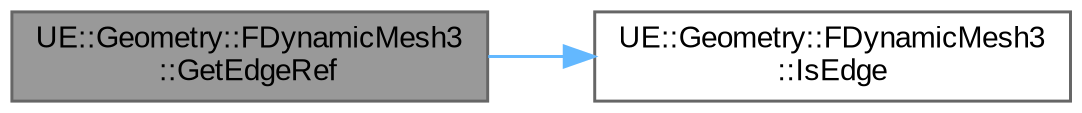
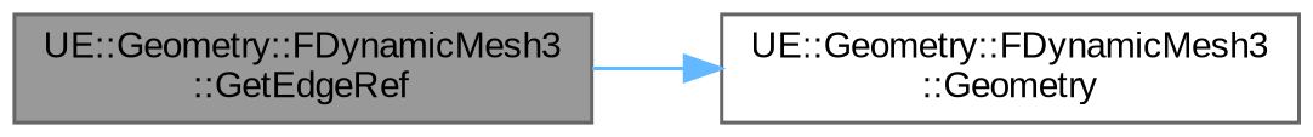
  digraph {
    rankdir=LR
    fontname="Liberation Sans"
    node [fontname="Liberation Sans" fontsize=10 shape=box style=filled]
    n1 [color=gray40 fillcolor=grey60 fontcolor=black height=0.2 label="UE::Geometry::FDynamicMesh3\l::GetEdgeRef" width=0.4]
-   n2 [color=grey40 fillcolor=white height=0.2 label="UE::Geometry::FDynamicMesh3\l::IsEdge" width=0.4]
+   n2 [color=grey40 fillcolor=white height=0.2 label="UE::Geometry::FDynamicMesh3\l::Geometry" width=0.4]
    n1 -> n2 [color=steelblue1 fontname="Liberation Sans" fontsize=10 labelfontname=Helvetica labelfontsize=10 style=solid]
  }
